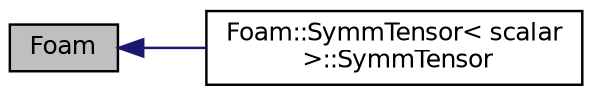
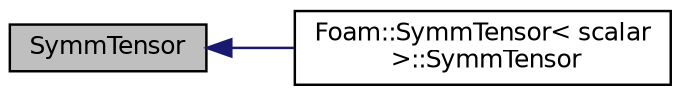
  digraph {
    rankdir=LR
    node [color=black fontname=Helvetica fontsize=10 shape=record]
-   n1 [fillcolor=grey75 fontcolor=black height=0.2 label=Foam style=filled width=0.4]
+   n1 [fillcolor=grey75 fontcolor=black height=0.2 label=SymmTensor style=filled width=0.4]
    n2 [height=0.2 label="Foam::SymmTensor\< scalar\l \>::SymmTensor" width=0.4]
    n1 -> n2 [color=midnightblue dir=back fontname=Helvetica fontsize=10 labelfontname=Helvetica labelfontsize=10 style=solid]
  }
